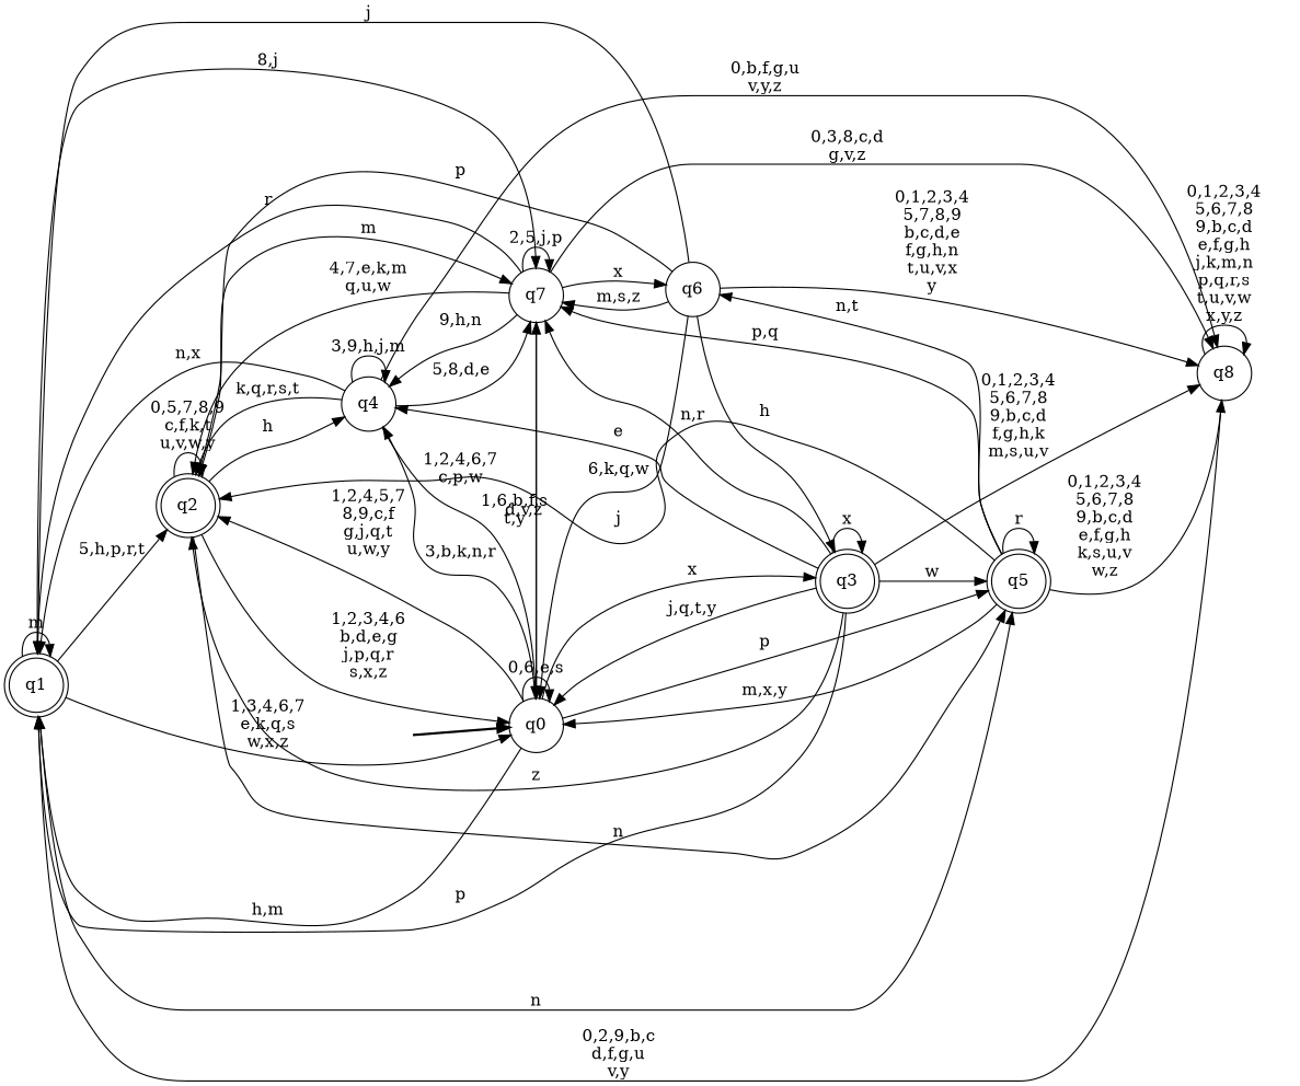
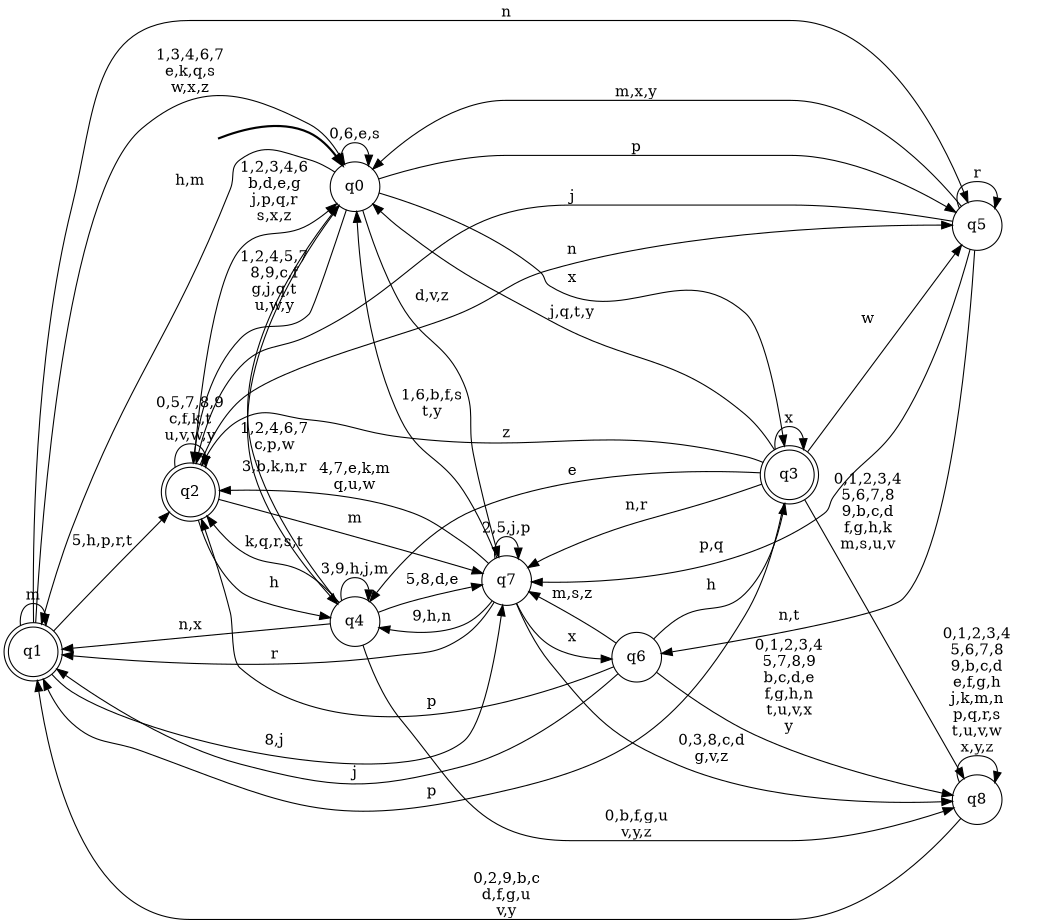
  digraph {
    rankdir=LR
    node [shape=circle style="rounded,filled" color=black fillcolor=white]
    __start0 [height=0 shape=none style=invis width=0 color="" fillcolor=""]
    n2 [label=q0]
    n3 [label=q1 shape=doublecircle]
    n4 [label=q2 shape=doublecircle]
    n5 [label=q3 shape=doublecircle]
    n6 [label=q4]
-   n7 [label=q5 shape=doublecircle]
+   n7 [label=q5]
    n8 [label=q7 style=filled]
    n9 [label=q8 style=filled]
    n10 [label=q6]
    subgraph cluster_1 {
      nodesep=0.15
      ranksep=0.15
      style=invis
      __start0
      n2
    }
    __start0 -> n2 [penwidth=2]
    n2 -> n2 [label="0,6,e,s"]
    n2 -> n3 [label="h,m"]
    n2 -> n4 [label="1,2,4,5,7\n8,9,c,f\ng,j,q,t\nu,w,y"]
    n2 -> n5 [label=x]
    n2 -> n6 [label="3,b,k,n,r"]
    n2 -> n7 [label=p]
    n2 -> n8 [label="d,v,z"]
    n3 -> n2 [label="1,3,4,6,7\ne,k,q,s\nw,x,z"]
    n3 -> n3 [label=m]
    n3 -> n4 [label="5,h,p,r,t"]
    n3 -> n7 [label=n]
    n3 -> n8 [label="8,j"]
    n4 -> n2 [label="1,2,3,4,6\nb,d,e,g\nj,p,q,r\ns,x,z"]
    n4 -> n4 [label="0,5,7,8,9\nc,f,k,t\nu,v,w,y"]
    n4 -> n6 [label=h]
    n4 -> n7 [label=n]
    n4 -> n8 [label=m]
    n5 -> n2 [label="j,q,t,y"]
    n5 -> n3 [label=p]
    n5 -> n4 [label=z]
    n5 -> n5 [label=x]
    n5 -> n6 [label=e]
    n5 -> n7 [label=w]
    n5 -> n8 [label="n,r"]
    n5 -> n9 [label="0,1,2,3,4\n5,6,7,8\n9,b,c,d\nf,g,h,k\nm,s,u,v"]
    n6 -> n2 [label="1,2,4,6,7\nc,p,w"]
    n6 -> n3 [label="n,x"]
    n6 -> n4 [label="k,q,r,s,t"]
    n6 -> n6 [label="3,9,h,j,m"]
    n6 -> n8 [label="5,8,d,e"]
    n6 -> n9 [label="0,b,f,g,u\nv,y,z"]
    n7 -> n2 [label="m,x,y"]
    n7 -> n4 [label=j]
    n7 -> n7 [label=r]
    n7 -> n8 [label="p,q"]
-   n7 -> n9 [label="0,1,2,3,4\n5,6,7,8\n9,b,c,d\ne,f,g,h\nk,s,u,v\nw,z"]
    n7 -> n10 [label="n,t"]
    n8 -> n2 [label="1,6,b,f,s\nt,y"]
    n8 -> n3 [label=r]
    n8 -> n4 [label="4,7,e,k,m\nq,u,w"]
    n8 -> n6 [label="9,h,n"]
    n8 -> n8 [label="2,5,j,p"]
    n8 -> n9 [label="0,3,8,c,d\ng,v,z"]
    n8 -> n10 [label=x]
    n9 -> n3 [label="0,2,9,b,c\nd,f,g,u\nv,y"]
    n9 -> n9 [label="0,1,2,3,4\n5,6,7,8\n9,b,c,d\ne,f,g,h\nj,k,m,n\np,q,r,s\nt,u,v,w\nx,y,z"]
-   n10 -> n2 [label="6,k,q,w"]
    n10 -> n3 [label=j]
    n10 -> n4 [label=p]
    n10 -> n5 [label=h]
    n10 -> n8 [label="m,s,z"]
    n10 -> n9 [label="0,1,2,3,4\n5,7,8,9\nb,c,d,e\nf,g,h,n\nt,u,v,x\ny"]
  }
